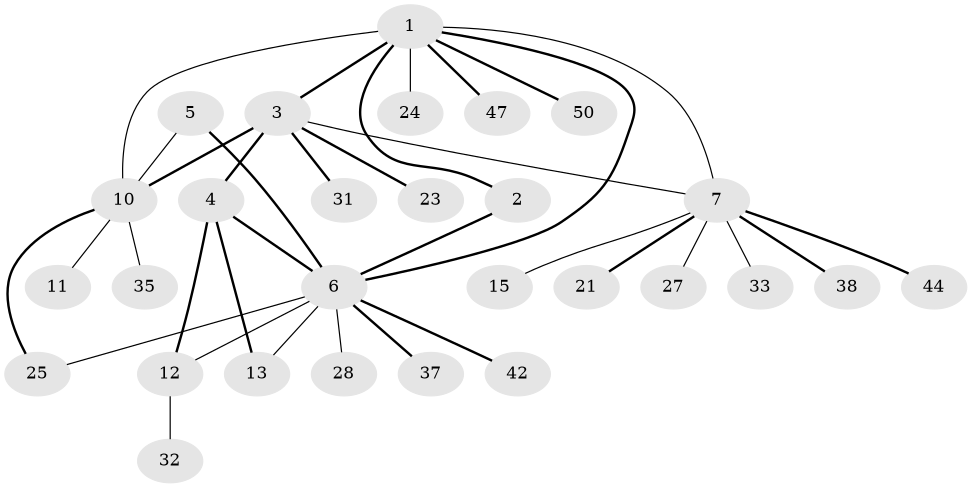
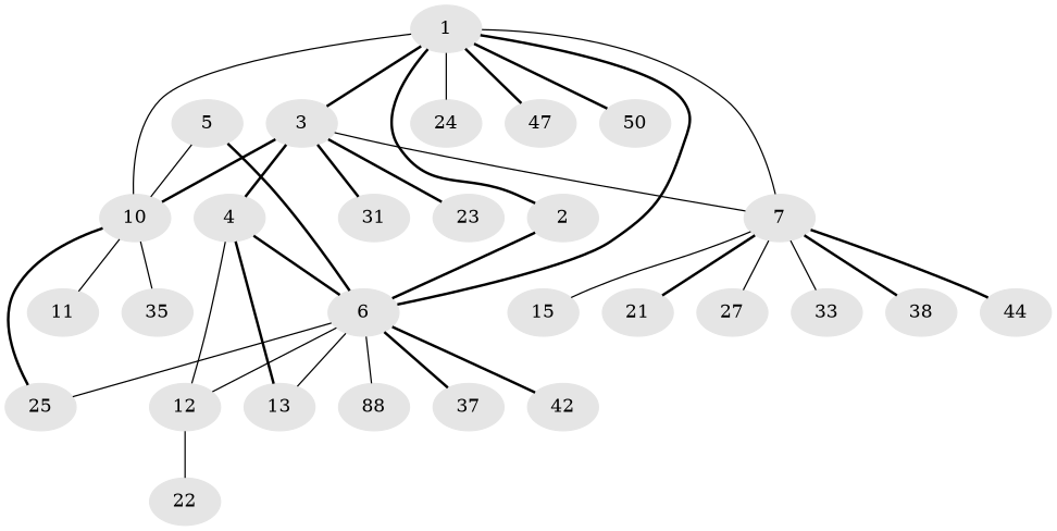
  graph {
    node [color=gray90 style=filled]
    edge [style=bold]
    1 [super="+8"]
    2
    3 [super="+9+19"]
    6
    7
    10 [super="+16"]
    24
    47
    50
    4 [super="+20+26+34"]
    23
    31
    12 [super="+36"]
    13 [super="+17"]
    25 [super="+40+29"]
-   28
+   28 [label=88]
    37
    42 [super="+48+43"]
    15
    21 [super="+46"]
    27
    33
    38 [super="+41"]
    44
    11
    35
-   22 [label=32]
+   22
    5 [super="+30"]
    1 -- 2
    1 -- 3 [weight=2]
    1 -- 6
    1 -- 7 [style=solid]
    1 -- 10 [style=solid]
    1 -- 24 [style=solid]
    1 -- 47
    1 -- 50
    2 -- 6
    3 -- 7 [style=solid]
    3 -- 10
    3 -- 4
    3 -- 23
    3 -- 31
    6 -- 12 [style=solid]
    6 -- 13 [style=solid]
    6 -- 25 [style=solid]
    6 -- 28 [style=solid]
    6 -- 37
    6 -- 42
    7 -- 15 [style=solid]
    7 -- 21
    7 -- 27 [style=solid]
    7 -- 33 [style=solid]
    7 -- 38
    7 -- 44
    10 -- 25
    10 -- 11 [style=solid]
    10 -- 35 [style=solid]
    4 -- 6
-   4 -- 12
+   4 -- 12 [style=solid]
    4 -- 13
    12 -- 22 [style=solid]
    5 -- 6
    5 -- 10 [style=solid]
  }
